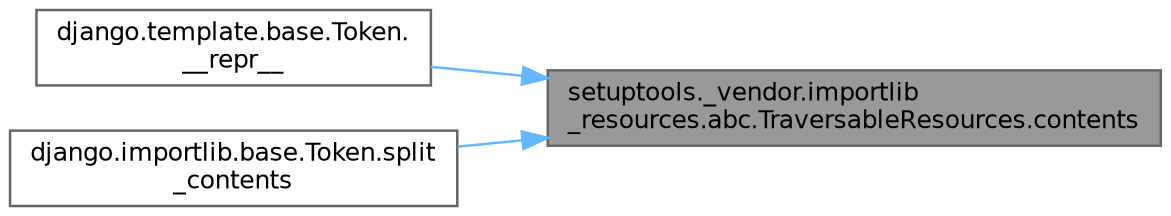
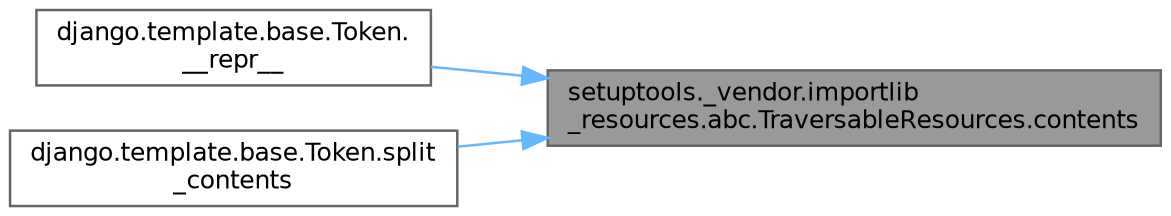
  digraph {
    rankdir=RL
    node [color=grey40 fillcolor=white fontname=Helvetica fontsize=10 shape=box style=filled]
    edge [color=steelblue1 dir=back fontname=Helvetica fontsize=10 labelfontname=Helvetica labelfontsize=10 style=solid]
    n1 [color=gray40 fillcolor=grey60 fontcolor=black height=0.2 label="setuptools._vendor.importlib\l_resources.abc.TraversableResources.contents" width=0.4]
    n2 [height=0.2 label="django.template.base.Token.\l__repr__" width=0.4]
-   n3 [height=0.2 label="django.importlib.base.Token.split\l_contents" width=0.4]
+   n3 [height=0.2 label="django.template.base.Token.split\l_contents" width=0.4]
    n1 -> n2
    n1 -> n3
  }
